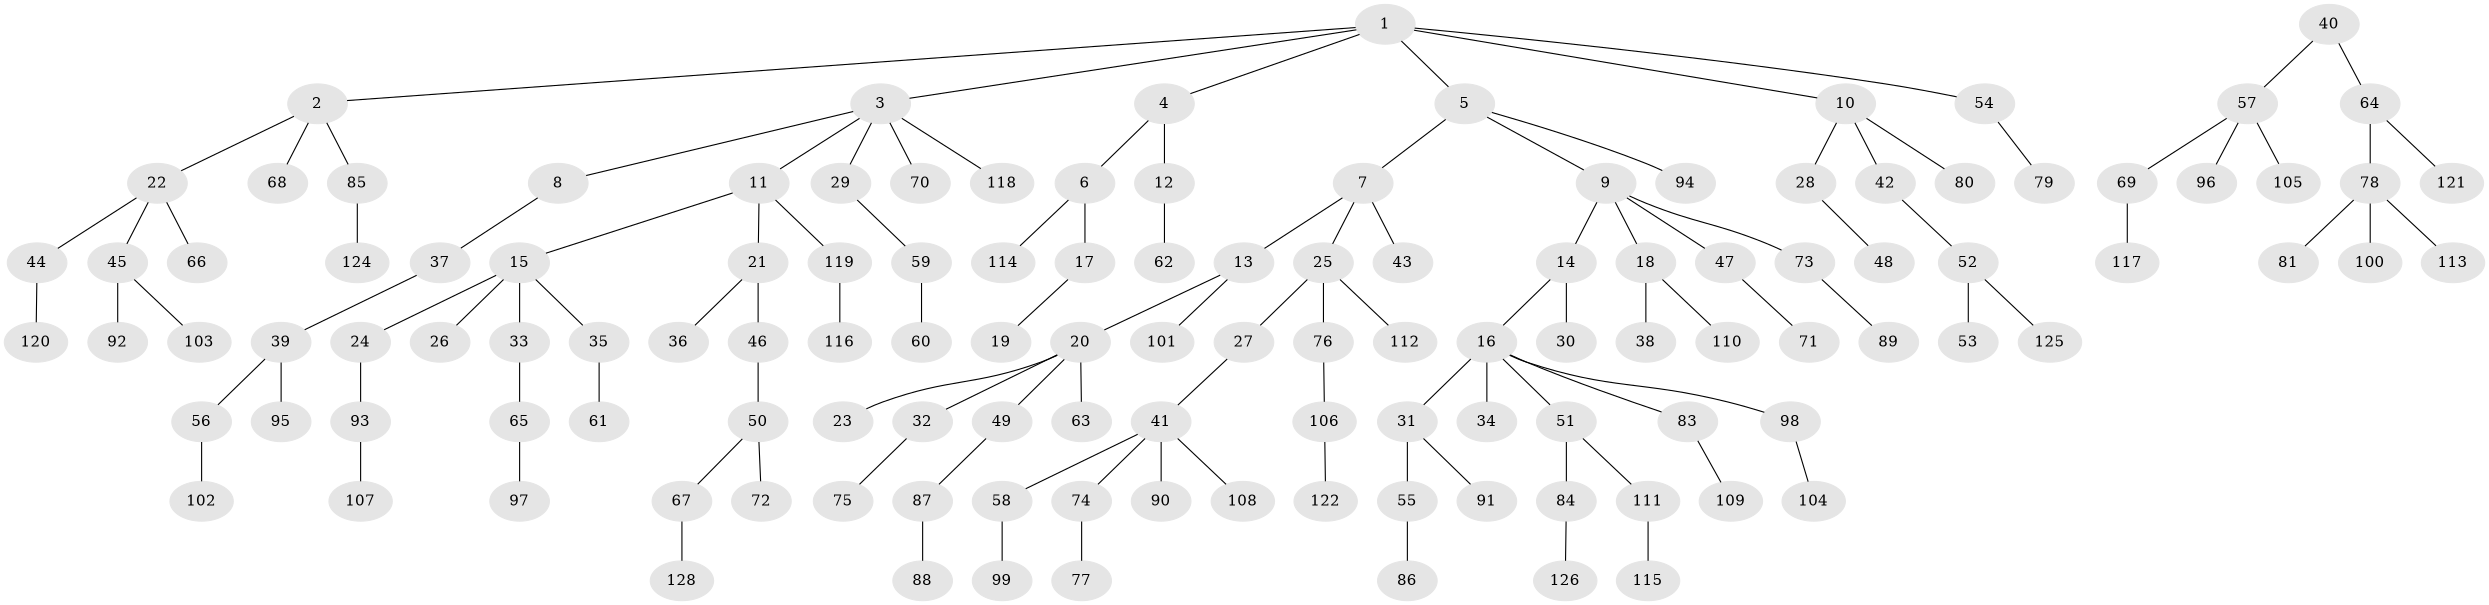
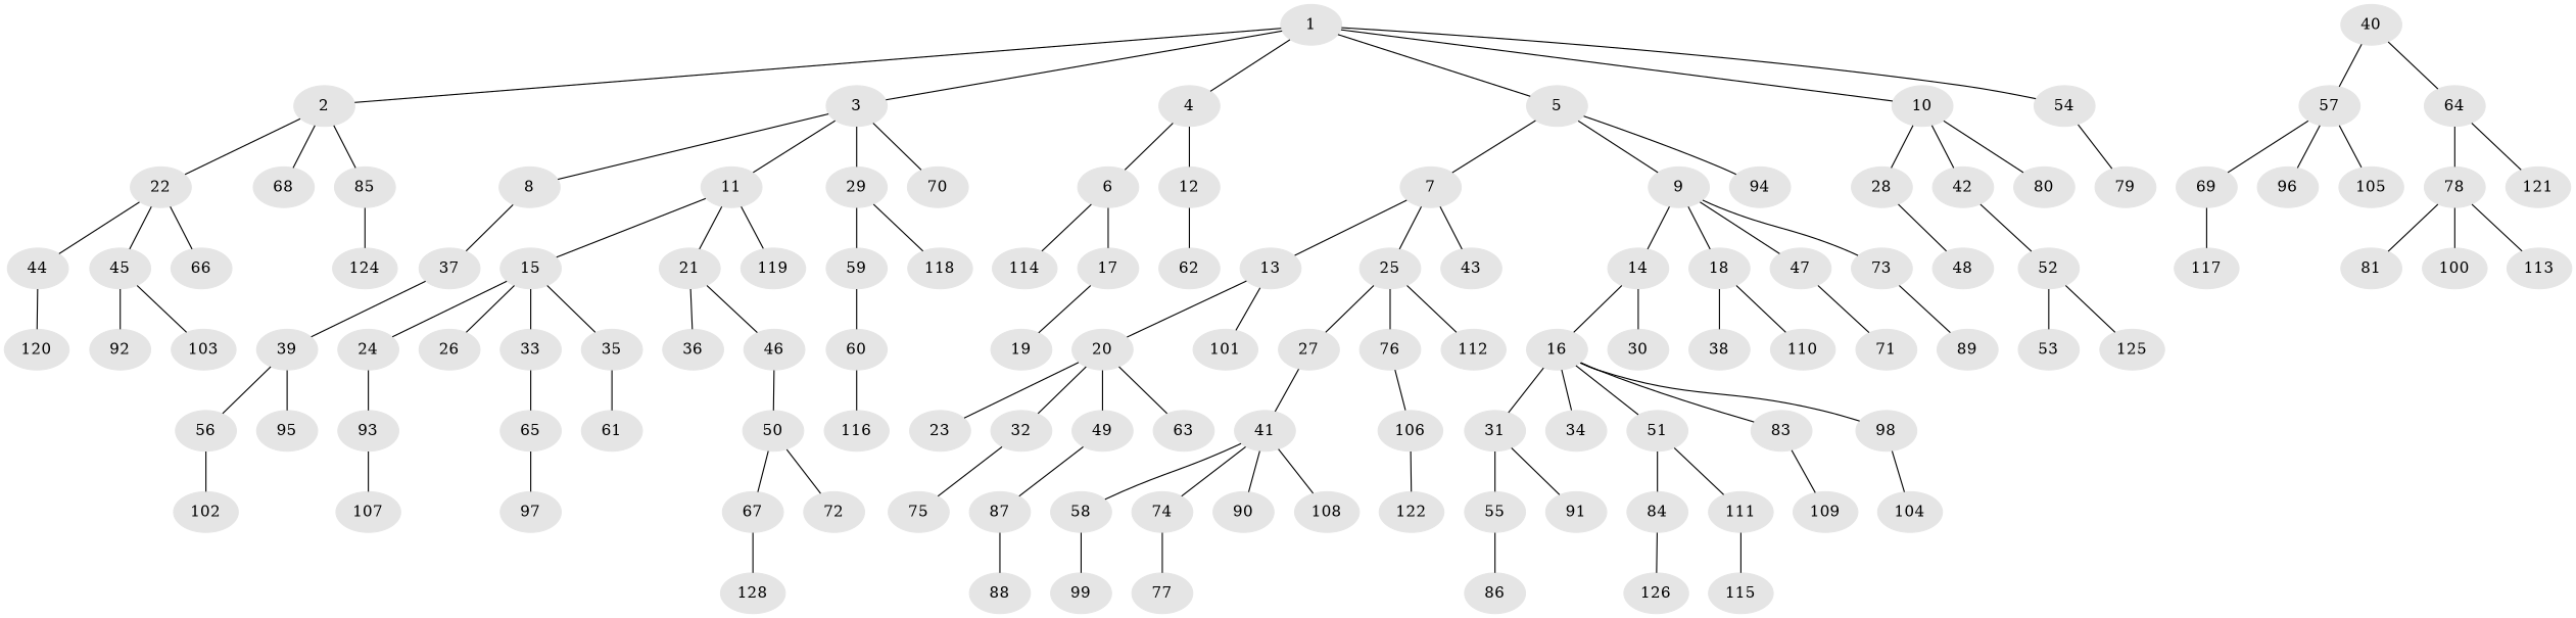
  graph {
    node [color=gray90 style=filled]
    1
    2
    3
    4
    5
    10
    54
    22
    68
    85
    8
    11
    29
    70
    6
    12
    7
    9
    94
    28
    42
    80
    79
    44
    45
    66
    124
    37
    15
    21
    119
    59
    118
    114
    17
    62
    13
    25
    43
    14
    18
    47
    73
    19
    20
    101
    27
    76
    112
    39
    16
    30
    38
    110
    71
    89
    48
    52
    24
    26
    33
    35
    36
    46
    23
    32
    49
    63
    31
    34
    51
    83
    98
    93
    65
    61
    55
    91
    84
    111
    109
    104
    75
    87
    50
    120
    92
    103
    107
    41
    106
    40
    57
    64
    58
    74
    90
    108
    60
    86
    97
    56
    95
    102
    69
    96
    105
    78
    121
    99
    77
    53
    125
    67
    72
    88
    n117 [label=128]
    126
    115
    117
    116
    81
    100
    113
    122
    1 -- 2
    1 -- 3
    1 -- 4
    1 -- 5
    1 -- 10
    1 -- 54
    2 -- 22
    2 -- 68
    2 -- 85
    3 -- 8
    3 -- 11
    3 -- 29
    3 -- 70
    4 -- 6
    4 -- 12
    5 -- 7
    5 -- 9
    5 -- 94
    10 -- 28
    10 -- 42
    10 -- 80
    54 -- 79
    22 -- 44
    22 -- 45
    22 -- 66
    85 -- 124
    8 -- 37
    11 -- 15
    11 -- 21
    11 -- 119
    29 -- 59
-   3 -- 118
+   29 -- 118
    6 -- 114
    6 -- 17
    12 -- 62
    7 -- 13
    7 -- 25
    7 -- 43
    9 -- 14
    9 -- 18
    9 -- 47
    9 -- 73
    28 -- 48
    42 -- 52
    44 -- 120
    45 -- 92
    45 -- 103
    37 -- 39
    15 -- 24
    15 -- 26
    15 -- 33
    15 -- 35
    21 -- 36
    21 -- 46
    59 -- 60
    17 -- 19
    13 -- 20
    13 -- 101
    25 -- 27
    25 -- 76
    25 -- 112
    14 -- 16
    14 -- 30
    18 -- 38
    18 -- 110
    47 -- 71
    73 -- 89
    20 -- 23
    20 -- 32
    20 -- 49
    20 -- 63
    27 -- 41
    76 -- 106
    39 -- 56
    39 -- 95
    16 -- 31
    16 -- 34
    16 -- 51
    16 -- 83
    16 -- 98
    52 -- 53
    52 -- 125
    24 -- 93
    33 -- 65
    35 -- 61
    46 -- 50
    32 -- 75
    49 -- 87
    31 -- 55
    31 -- 91
    51 -- 84
    51 -- 111
    83 -- 109
    98 -- 104
    93 -- 107
    65 -- 97
    55 -- 86
    84 -- 126
    111 -- 115
    87 -- 88
    50 -- 67
    50 -- 72
    41 -- 58
    41 -- 74
    41 -- 90
    41 -- 108
    106 -- 122
    40 -- 57
    40 -- 64
    57 -- 69
    57 -- 96
    57 -- 105
    64 -- 78
    64 -- 121
    58 -- 99
    74 -- 77
-   119 -- 116
+   60 -- 116
    56 -- 102
    69 -- 117
    78 -- 81
    78 -- 100
    78 -- 113
    67 -- n117
  }
